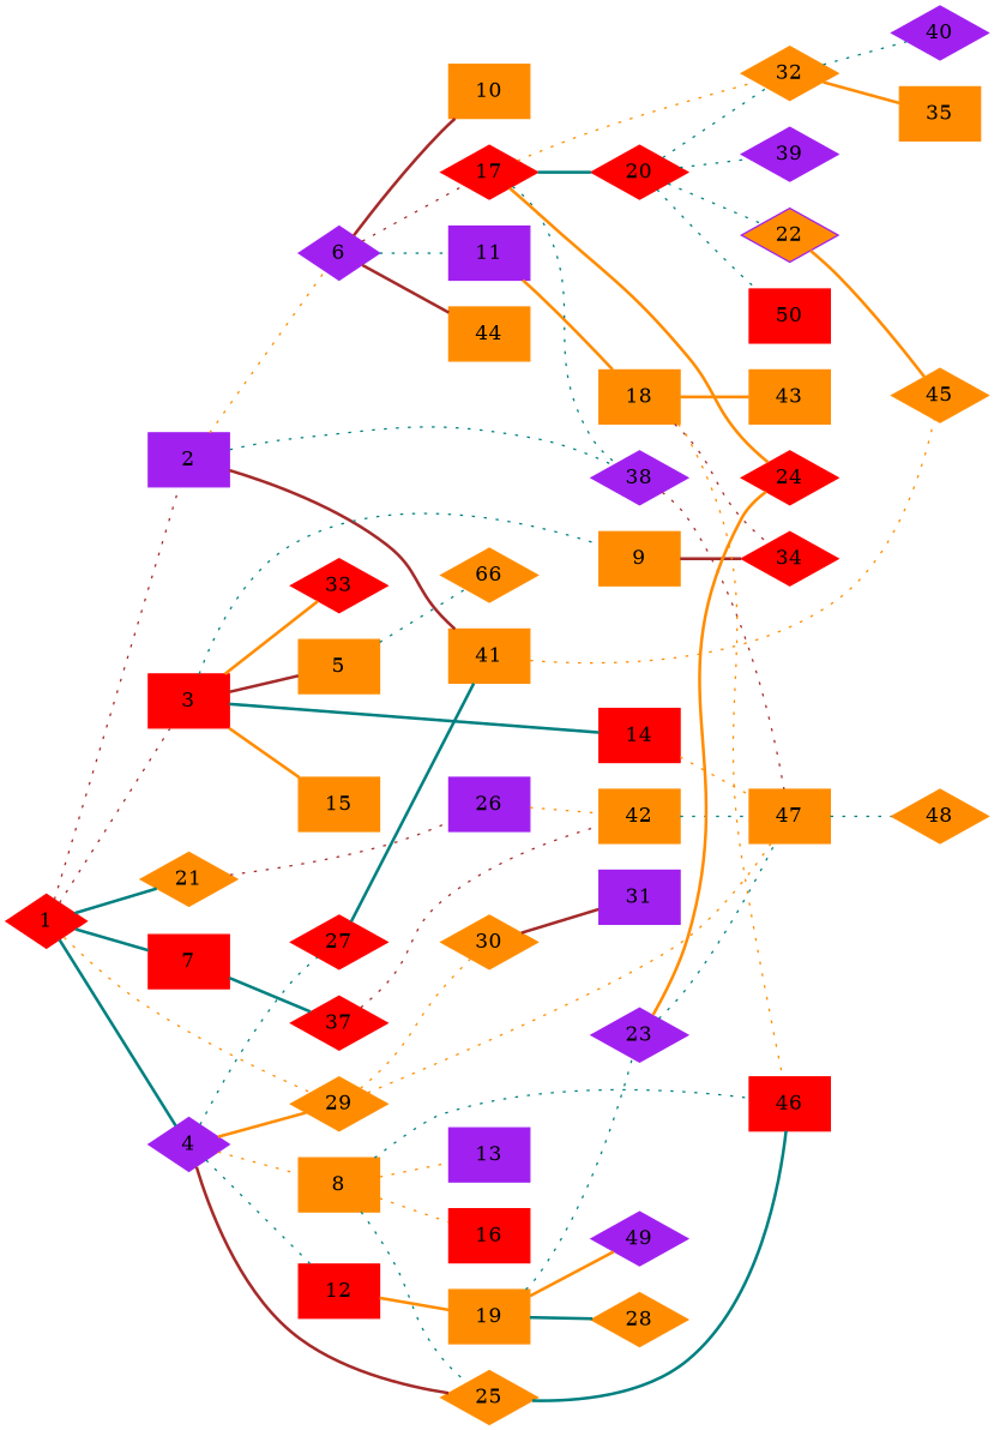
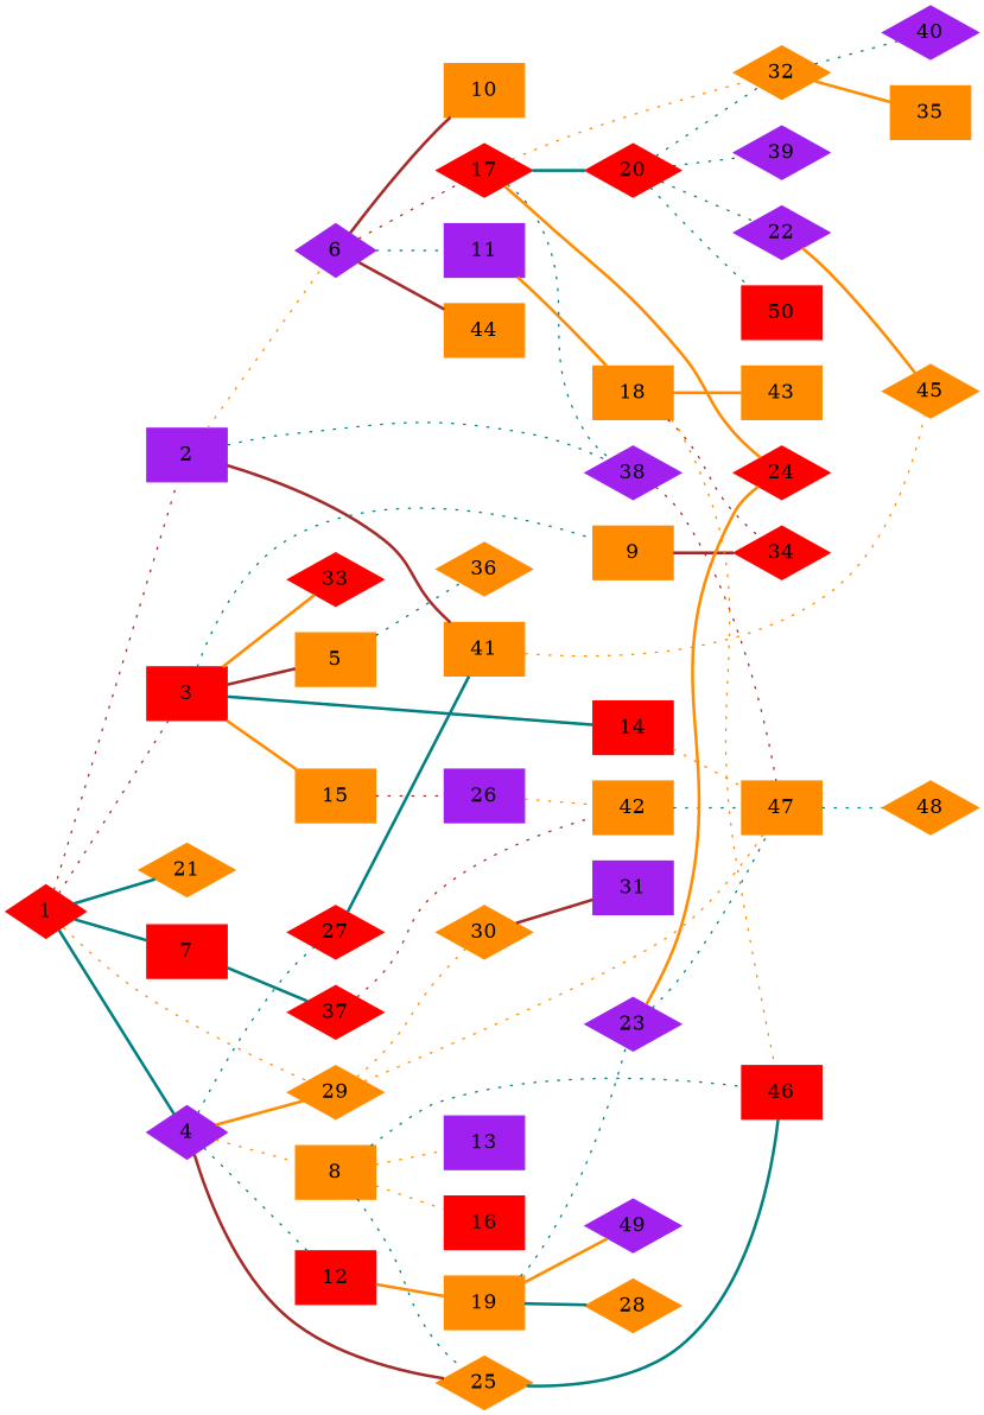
  graph {
    rankdir=LR
    node [color=darkorange shape=diamond style=filled]
    edge [color=teal style=dotted]
    1 [color=red]
    2 [color=purple shape=box]
    3 [color=red shape=box]
    4 [color=purple]
    7 [color=red shape=box]
    21
    29
    6 [color=purple]
    38 [color=purple]
    41 [shape=box]
    5 [shape=box]
    9 [shape=box]
    14 [color=red shape=box]
    15 [shape=box]
    33 [color=red]
    8 [shape=box]
    12 [color=red shape=box]
    25
    27 [color=red]
    37 [color=red]
    47 [shape=box]
    30
    10 [shape=box]
    11 [color=purple shape=box]
    17 [color=red]
    44 [shape=box]
    45
-   36 [label=66]
+   36
    34 [color=red]
    26 [color=purple shape=box]
    13 [color=purple shape=box]
    16 [color=red shape=box]
    46 [color=red shape=box]
    19 [shape=box]
    40 [color=purple]
    18 [shape=box]
    20 [color=red]
    24 [color=red]
    32
    42 [shape=box]
    43 [shape=box]
    23 [color=purple]
    28
    49 [color=purple]
    48
-   22 [color=purple fillcolor=darkorange]
+   22 [color=purple]
    39 [color=purple]
    50 [color=red shape=box]
    35 [shape=box]
    31 [color=purple shape=box]
    1 -- 2 [color=brown]
    1 -- 3 [color=brown]
    1 -- 4 [style=bold]
    1 -- 7 [style=bold]
    1 -- 21 [style=bold]
    1 -- 29 [color=darkorange]
    2 -- 6 [color=darkorange]
    2 -- 38
    2 -- 41 [color=brown style=bold]
    3 -- 5 [color=brown style=bold]
    3 -- 9
    3 -- 14 [style=bold]
    3 -- 15 [color=darkorange style=bold]
    3 -- 33 [color=darkorange style=bold]
    4 -- 29 [color=darkorange style=bold]
    4 -- 8 [color=darkorange]
    4 -- 12
    4 -- 25 [color=brown style=bold]
    4 -- 27
    7 -- 37 [style=bold]
    29 -- 47 [color=darkorange]
    29 -- 30 [color=darkorange]
    6 -- 10 [color=brown style=bold]
    6 -- 11
    6 -- 17 [color=brown]
    6 -- 44 [color=brown style=bold]
    38 -- 47 [color=brown]
    41 -- 45 [color=darkorange]
    5 -- 36
    9 -- 34 [color=brown style=bold]
    14 -- 47 [color=darkorange]
-   21 -- 26 [color=brown]
+   15 -- 26 [color=brown]
    8 -- 25
    8 -- 13 [color=darkorange]
    8 -- 16 [color=darkorange]
    8 -- 46
    12 -- 19 [color=darkorange style=bold]
    25 -- 46 [style=bold]
    27 -- 41 [style=bold]
    37 -- 42 [color=brown]
    47 -- 48
    30 -- 31 [color=brown style=bold]
    11 -- 18 [color=darkorange style=bold]
    17 -- 38
    17 -- 20 [style=bold]
    17 -- 24 [color=darkorange style=bold]
    17 -- 32 [color=darkorange]
    26 -- 42 [color=darkorange]
    19 -- 23
    19 -- 28 [style=bold]
    19 -- 49 [color=darkorange style=bold]
    18 -- 34 [color=brown]
    18 -- 46 [color=darkorange]
    18 -- 43 [color=darkorange style=bold]
    20 -- 32
    20 -- 22
    20 -- 39
    20 -- 50
    32 -- 40
    32 -- 35 [color=darkorange style=bold]
    42 -- 47
    23 -- 47
    23 -- 24 [color=darkorange style=bold]
    22 -- 45 [color=darkorange style=bold]
  }
